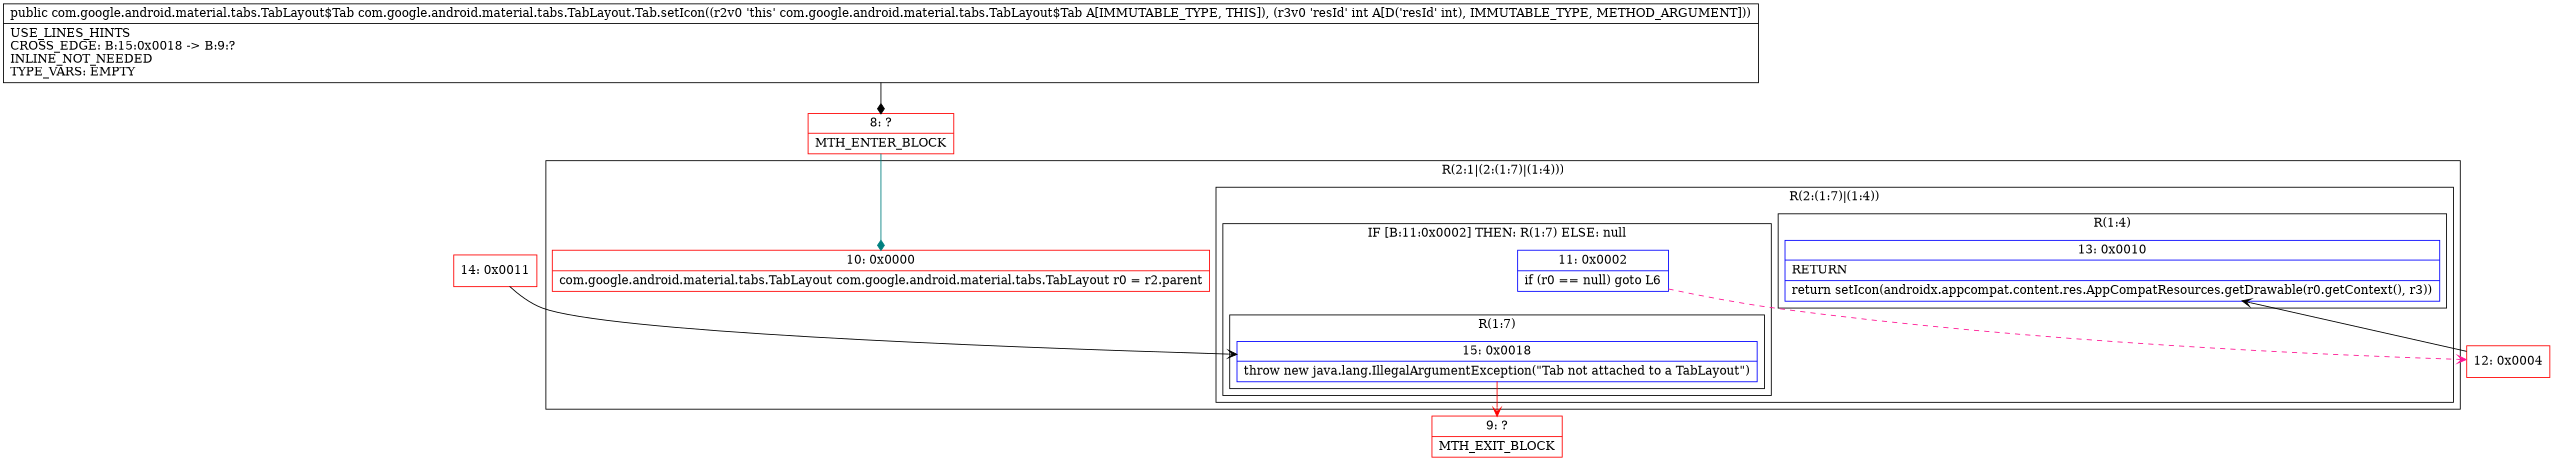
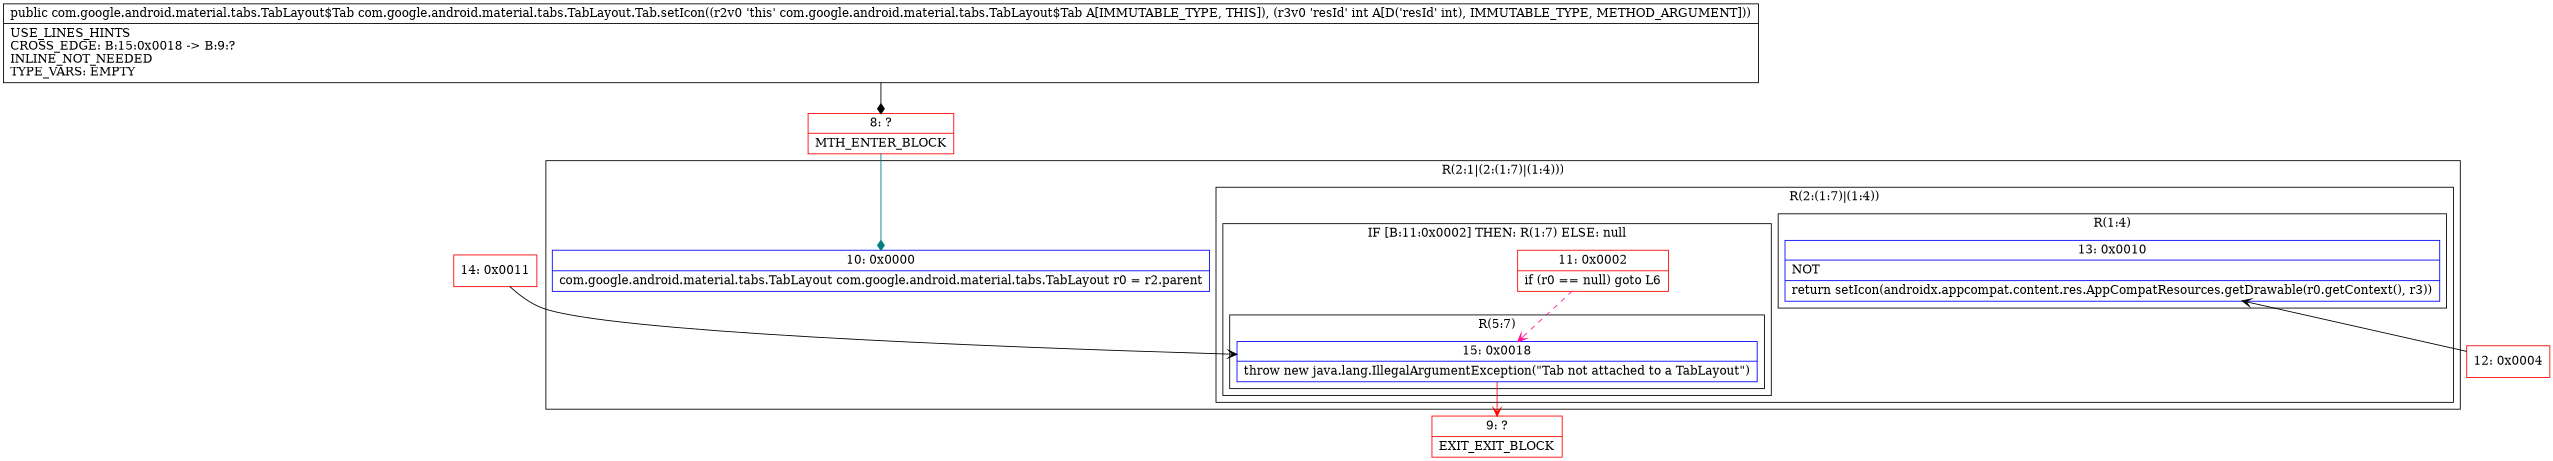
  digraph {
    node [color=blue shape=record]
    edge [arrowhead=vee color=black]
    n1 [label="{15\:\ 0x0018|throw new java.lang.IllegalArgumentException(\"Tab not attached to a TabLayout\")\l}"]
-   n2 [label="{11\:\ 0x0002|if (r0 == null) goto L6\l}"]
-   n3 [label="{13\:\ 0x0010|RETURN\l|return setIcon(androidx.appcompat.content.res.AppCompatResources.getDrawable(r0.getContext(), r3))\l}"]
-   n4 [color=red label="{10\:\ 0x0000|com.google.android.material.tabs.TabLayout com.google.android.material.tabs.TabLayout r0 = r2.parent\l}"]
-   n5 [color=red label="{9\:\ ?|MTH_EXIT_BLOCK\l}"]
+   n2 [color=red label="{11\:\ 0x0002|if (r0 == null) goto L6\l}"]
+   n3 [label="{13\:\ 0x0010|NOT\l|return setIcon(androidx.appcompat.content.res.AppCompatResources.getDrawable(r0.getContext(), r3))\l}"]
+   n4 [label="{10\:\ 0x0000|com.google.android.material.tabs.TabLayout com.google.android.material.tabs.TabLayout r0 = r2.parent\l}"]
+   n5 [color=red label="{9\:\ ?|EXIT_EXIT_BLOCK\l}"]
    n6 [color=red label="{12\:\ 0x0004}"]
    n7 [color=red label="{14\:\ 0x0011}"]
    n8 [color=red label="{8\:\ ?|MTH_ENTER_BLOCK\l}"]
    n9 [label="{public com.google.android.material.tabs.TabLayout$Tab com.google.android.material.tabs.TabLayout.Tab.setIcon((r2v0 'this' com.google.android.material.tabs.TabLayout$Tab A[IMMUTABLE_TYPE, THIS]), (r3v0 'resId' int A[D('resId' int), IMMUTABLE_TYPE, METHOD_ARGUMENT]))  | USE_LINES_HINTS\lCROSS_EDGE: B:15:0x0018 \-\> B:9:?\lINLINE_NOT_NEEDED\lTYPE_VARS: EMPTY\l}" color=""]
    subgraph cluster_1 {
      label="R(2:1|(2:(1:7)|(1:4)))"
      n4
      subgraph cluster_2 {
        label="R(2:(1:7)|(1:4))"
        subgraph cluster_3 {
          label="IF [B:11:0x0002] THEN: R(1:7) ELSE: null"
          n2
          subgraph cluster_4 {
-           label="R(1:7)"
+           label="R(5:7)"
            n1
          }
        }
        subgraph cluster_5 {
          label="R(1:4)"
          n3
        }
      }
    }
    n1 -> n5 [color=red]
-   n2 -> n6 [color=deeppink style=dashed]
+   n2 -> n1 [color=deeppink style=dashed]
    n6 -> n3
    n7 -> n1
    n8 -> n4 [arrowhead=diamond color=teal]
    n9 -> n8 [arrowhead=diamond]
  }
